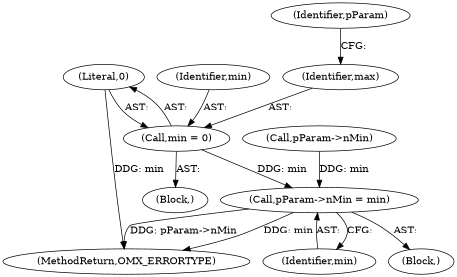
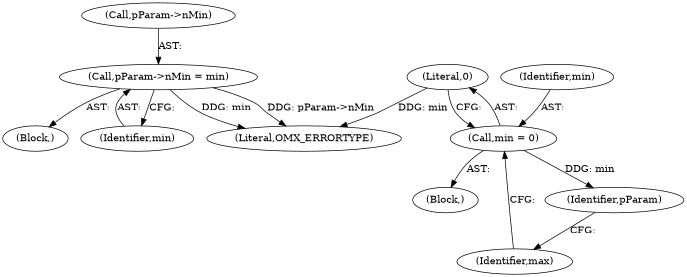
  digraph {
    n1 [label="(Call,pParam->nMin = min)"]
    n2 [label="(Identifier,min)"]
-   n3 [label="(MethodReturn,OMX_ERRORTYPE)"]
+   n3 [label="(Literal,OMX_ERRORTYPE)"]
    n4 [label="(Block,)"]
    n5 [label="(Call,min = 0)"]
    n6 [label="(Literal,0)"]
    n7 [label="(Block,)"]
    n8 [label="(Call,pParam->nMin)"]
    n9 [label="(Identifier,min)"]
    n10 [label="(Identifier,max)"]
    n11 [label="(Identifier,pParam)"]
    n1 -> n2 [label="CFG: "]
    n1 -> n3 [label="DDG: pParam->nMin"]
    n1 -> n3 [label="DDG: min"]
    n1 -> n4 [label="AST: "]
    n2 -> n1 [label="AST: "]
-   n5 -> n1 [label="DDG: min"]
+   n5 -> n11 [label="DDG: min"]
    n5 -> n6 [label="AST: "]
    n5 -> n7 [label="AST: "]
    n6 -> n3 [label="DDG: min"]
-   n6 -> n5 [label="AST: "]
-   n8 -> n1 [label="DDG: min"]
+   n6 -> n5 [label="CFG: "]
+   n8 -> n1 [label="AST: "]
    n9 -> n5 [label="AST: "]
-   n10 -> n5 [label="AST: "]
+   n10 -> n5 [label="CFG: "]
    n11 -> n10 [label="CFG: "]
  }
